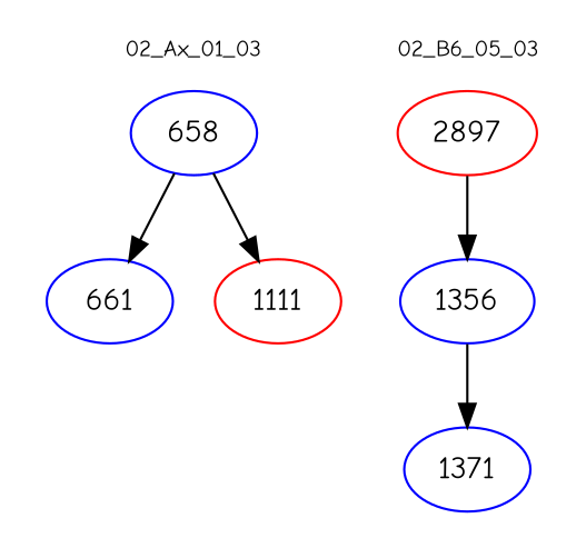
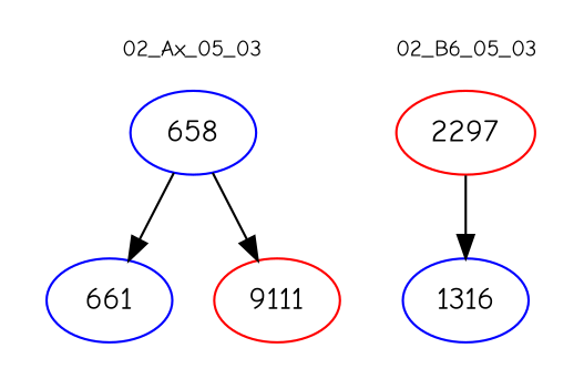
  digraph {
    fontname="Comic Neue"
    node [color=blue fontname="Comic Neue"]
    edge [color=black fontname="Comic Neue"]
    n1 [label=658]
    n2 [label=661]
-   n3 [color=red label=1111]
-   n4 [label=1356]
-   n5 [label=1371]
-   n6 [color=red label=2897]
+   n3 [color=red label=9111]
+   n4 [label=1316]
+   n6 [color=red label=2297]
    subgraph cluster_1 {
      color=white
      fontsize=10
-     label="02_Ax_01_03"
+     label="02_Ax_05_03"
      n1
      n2
      n3
    }
    subgraph cluster_2 {
      color=white
      fontsize=10
      label="02_B6_05_03"
      n4
-     n5
      n6
    }
    n1 -> n2
    n1 -> n3
-   n4 -> n5
    n6 -> n4
  }
